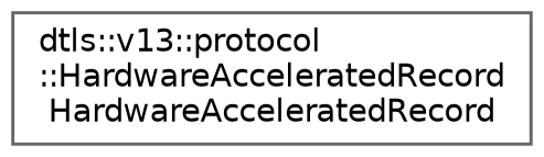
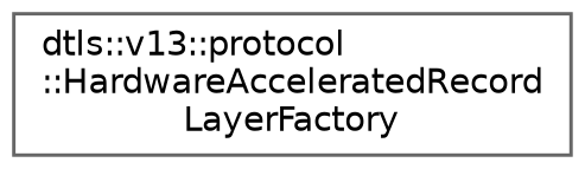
  digraph {
    rankdir=TB
-   n1 [color=grey40 fillcolor=white fontname=Helvetica fontsize=10 height=0.2 label="dtls::v13::protocol\l::HardwareAcceleratedRecord\lHardwareAcceleratedRecord" shape=box style=filled width=0.4]
+   n1 [color=grey40 fillcolor=white fontname=Helvetica fontsize=10 height=0.2 label="dtls::v13::protocol\l::HardwareAcceleratedRecord\lLayerFactory" shape=box style=filled width=0.4]
  }
